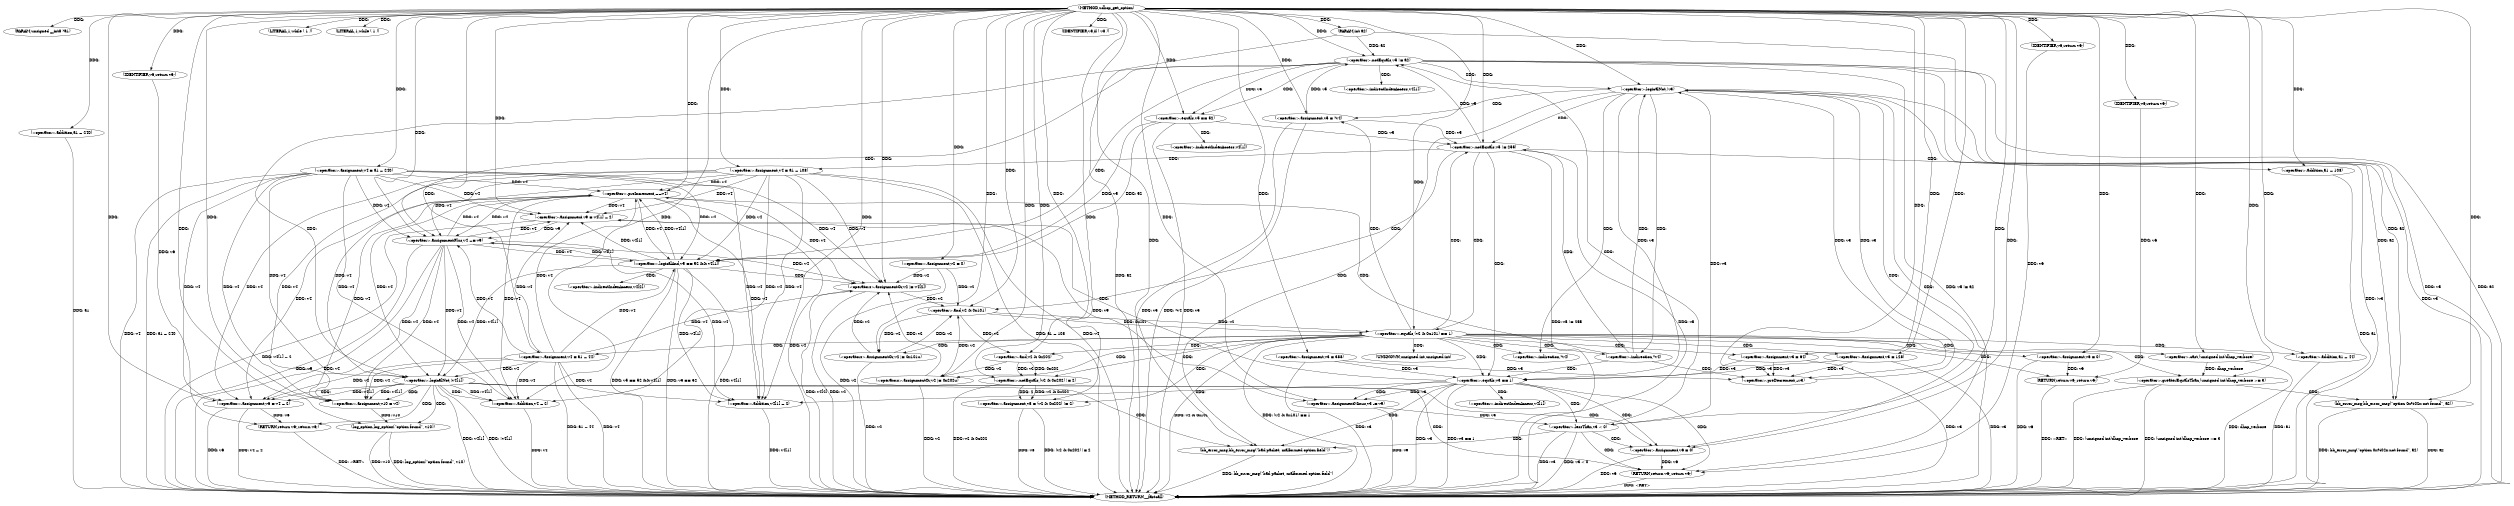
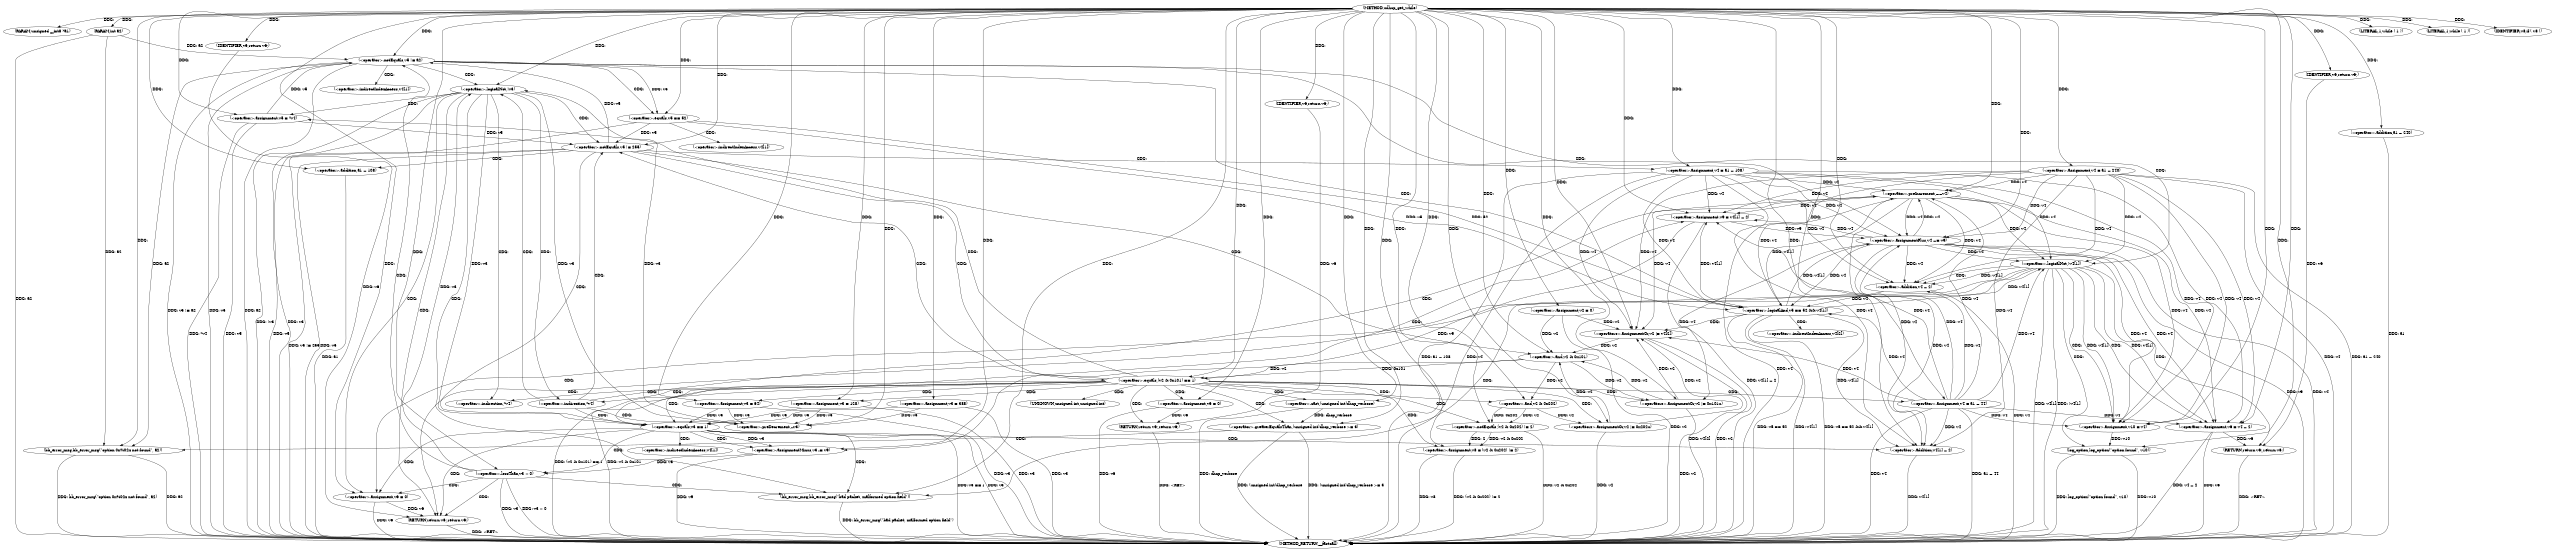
  digraph {
-   n1 [label="(METHOD,udhcp_get_option)"]
+   n1 [label="(METHOD,udhcp_get_while)"]
    n2 [label="(PARAM,unsigned __int8 *a1)"]
    n3 [label="(PARAM,int a2)"]
    n4 [label="(<operator>.assignment,v2 = 0)"]
    n5 [label="(<operator>.assignment,v3 = 388)"]
    n6 [label="(<operator>.assignment,v4 = a1 + 240)"]
    n7 [label="(<operator>.addition,a1 + 240)"]
    n8 [label="(LITERAL,1,while ( 1 ))"]
    n9 [label="(LITERAL,1,while ( 1 ))"]
    n10 [label="(<operator>.assignment,v5 = *v4)"]
    n11 [label="(<operator>.preDecrement,--v3)"]
    n12 [label="(<operator>.preIncrement,++v4)"]
    n13 [label="(<operator>.logicalNot,!v3)"]
    n14 [label="(<operator>.notEquals,v5 != 255)"]
    n15 [label="(<operator>.assignment,v4 = a1 + 108)"]
    n16 [label="(<operator>.addition,a1 + 108)"]
    n17 [label="(<operator>.equals,(v2 & 0x101) == 1)"]
    n18 [label="(<operator>.and,v2 & 0x101)"]
    n19 [label="(<operators>.assignmentOr,v2 |= 0x101u)"]
    n20 [label="(<operator>.assignment,v3 = 128)"]
    n21 [label="(<operator>.assignment,v8 = (v2 & 0x202) != 2)"]
    n22 [label="(<operator>.notEquals,(v2 & 0x202) != 2)"]
    n23 [label="(<operator>.and,v2 & 0x202)"]
    n24 [label="(<operators>.assignmentOr,v2 |= 0x202u)"]
    n25 [label="(IDENTIFIER,v8,if ( v8 ))"]
    n26 [label="(<operator>.assignment,v6 = 0)"]
    n27 [label="(<operator>.greaterEqualsThan,(unsigned int)dhcp_verbose >= 3)"]
    n28 [label="(<operator>.cast,(unsigned int)dhcp_verbose)"]
    n29 [label="(bb_error_msg,bb_error_msg(\"option 0x%02x not found\", a2))"]
    n30 [label="(IDENTIFIER,v6,return v6;)"]
    n31 [label="(<operator>.assignment,v4 = a1 + 44)"]
-   n32 [label="(<operator>.addition,a1 + 44)"]
    n33 [label="(<operator>.assignment,v3 = 64)"]
    n34 [label="(<operator>.assignment,v9 = v4[1] + 2)"]
    n35 [label="(<operator>.addition,v4[1] + 2)"]
    n36 [label="(<operator>.assignmentMinus,v3 -= v9)"]
    n37 [label="(<operator>.lessThan,v3 < 0)"]
    n38 [label="(<operator>.notEquals,v5 != a2)"]
    n39 [label="(<operator>.equals,v5 == 52)"]
    n40 [label="(<operators>.assignmentOr,v2 |= v4[2])"]
    n41 [label="(<operator>.assignmentPlus,v4 += v9)"]
    n42 [label="(<operator>.assignment,v6 = 0)"]
    n43 [label="(bb_error_msg,bb_error_msg(\"bad packet, malformed option field\"))"]
    n44 [label="(IDENTIFIER,v6,return v6;)"]
    n45 [label="(<operator>.assignment,v10 = v4)"]
    n46 [label="(<operator>.assignment,v6 = v4 + 2)"]
    n47 [label="(<operator>.addition,v4 + 2)"]
    n48 [label="(log_option,log_option(\"option found\", v10))"]
    n49 [label="(IDENTIFIER,v6,return v6;)"]
    n50 [label="(METHOD_RETURN,__fastcall)"]
    n51 [label="(<operator>.equals,v3 == 1)"]
    n52 [label="(<operator>.logicalAnd,v5 == 52 && v4[1])"]
    n53 [label="(<operator>.logicalNot,!v4[1])"]
    n54 [label="(RETURN,return v6;,return v6;)"]
    n55 [label="(<operator>.indirection,*v4)"]
    n56 [label="(<operator>.indirection,*v4)"]
    n57 [label="(RETURN,return v6;,return v6;)"]
    n58 [label="(UNKNOWN,unsigned int,unsigned int)"]
    n59 [label="(<operator>.indirectIndexAccess,v4[1])"]
    n60 [label="(<operator>.indirectIndexAccess,v4[1])"]
    n61 [label="(<operator>.indirectIndexAccess,v4[1])"]
    n62 [label="(RETURN,return v6;,return v6;)"]
    n63 [label="(<operator>.indirectIndexAccess,v4[2])"]
    n1 -> n2 [label="DDG: "]
    n1 -> n3 [label="DDG: "]
    n1 -> n4 [label="DDG: "]
    n1 -> n5 [label="DDG: "]
    n1 -> n6 [label="DDG: "]
    n1 -> n7 [label="DDG: "]
    n1 -> n8 [label="DDG: "]
    n1 -> n9 [label="DDG: "]
    n1 -> n10 [label="DDG: "]
    n1 -> n11 [label="DDG: "]
    n1 -> n12 [label="DDG: "]
    n1 -> n13 [label="DDG: "]
    n1 -> n14 [label="DDG: "]
    n1 -> n15 [label="DDG: "]
    n1 -> n16 [label="DDG: "]
    n1 -> n17 [label="DDG: "]
    n1 -> n18 [label="DDG: "]
    n1 -> n19 [label="DDG: "]
    n1 -> n20 [label="DDG: "]
    n1 -> n21 [label="DDG: "]
    n1 -> n22 [label="DDG: "]
    n1 -> n23 [label="DDG: "]
    n1 -> n24 [label="DDG: "]
    n1 -> n25 [label="DDG: "]
    n1 -> n26 [label="DDG: "]
    n1 -> n27 [label="DDG: "]
    n1 -> n28 [label="DDG: "]
    n1 -> n29 [label="DDG: "]
    n1 -> n30 [label="DDG: "]
    n1 -> n31 [label="DDG: "]
-   n1 -> n32 [label="DDG: "]
    n1 -> n33 [label="DDG: "]
    n1 -> n34 [label="DDG: "]
    n1 -> n35 [label="DDG: "]
    n1 -> n36 [label="DDG: "]
    n1 -> n37 [label="DDG: "]
    n1 -> n38 [label="DDG: "]
    n1 -> n39 [label="DDG: "]
    n1 -> n40 [label="DDG: "]
    n1 -> n41 [label="DDG: "]
    n1 -> n42 [label="DDG: "]
    n1 -> n43 [label="DDG: "]
    n1 -> n44 [label="DDG: "]
    n1 -> n45 [label="DDG: "]
    n1 -> n46 [label="DDG: "]
    n1 -> n47 [label="DDG: "]
    n1 -> n48 [label="DDG: "]
    n1 -> n49 [label="DDG: "]
    n3 -> n29 [label="DDG: a2"]
    n3 -> n38 [label="DDG: a2"]
    n3 -> n50 [label="DDG: a2"]
    n4 -> n18 [label="DDG: v2"]
    n4 -> n40 [label="DDG: v2"]
    n4 -> n50 [label="DDG: v2"]
    n5 -> n11 [label="DDG: v3"]
    n5 -> n50 [label="DDG: v3"]
    n5 -> n51 [label="DDG: v3"]
    n6 -> n12 [label="DDG: v4"]
    n6 -> n34 [label="DDG: v4"]
    n6 -> n35 [label="DDG: v4"]
    n6 -> n40 [label="DDG: v4"]
    n6 -> n41 [label="DDG: v4"]
    n6 -> n45 [label="DDG: v4"]
    n6 -> n46 [label="DDG: v4"]
    n6 -> n47 [label="DDG: v4"]
    n6 -> n50 [label="DDG: v4"]
    n6 -> n50 [label="DDG: a1 + 240"]
    n6 -> n52 [label="DDG: v4"]
    n6 -> n53 [label="DDG: v4"]
    n7 -> n50 [label="DDG: a1"]
    n10 -> n14 [label="DDG: v5"]
    n10 -> n38 [label="DDG: v5"]
    n10 -> n50 [label="DDG: v5"]
    n10 -> n50 [label="DDG: *v4"]
    n11 -> n13 [label="DDG: v3"]
    n12 -> n34 [label="DDG: v4"]
    n12 -> n35 [label="DDG: v4"]
    n12 -> n40 [label="DDG: v4"]
    n12 -> n41 [label="DDG: v4"]
    n12 -> n45 [label="DDG: v4"]
    n12 -> n46 [label="DDG: v4"]
    n12 -> n47 [label="DDG: v4"]
    n12 -> n50 [label="DDG: v4"]
-   n12 -> n52 [label="DDG: v4"]
+   n47 -> n52 [label="DDG: v4"]
    n12 -> n53 [label="DDG: v4"]
    n13 -> n10 [label="CDG: "]
    n13 -> n11 [label="DDG: v3"]
    n13 -> n14 [label="CDG: "]
    n13 -> n42 [label="CDG: "]
    n13 -> n43 [label="CDG: "]
    n13 -> n50 [label="DDG: !v3"]
    n13 -> n50 [label="DDG: v3"]
    n13 -> n51 [label="DDG: v3"]
    n13 -> n54 [label="CDG: "]
    n13 -> n55 [label="CDG: "]
    n13 -> n56 [label="CDG: "]
    n14 -> n15 [label="CDG: "]
    n14 -> n16 [label="CDG: "]
    n14 -> n17 [label="CDG: "]
    n14 -> n18 [label="CDG: "]
    n14 -> n38 [label="DDG: v5"]
    n14 -> n50 [label="DDG: v5 != 255"]
    n14 -> n50 [label="DDG: v5"]
    n14 -> n51 [label="CDG: "]
    n15 -> n12 [label="DDG: v4"]
    n15 -> n34 [label="DDG: v4"]
    n15 -> n35 [label="DDG: v4"]
    n15 -> n40 [label="DDG: v4"]
    n15 -> n41 [label="DDG: v4"]
    n15 -> n45 [label="DDG: v4"]
    n15 -> n46 [label="DDG: v4"]
    n15 -> n47 [label="DDG: v4"]
    n15 -> n50 [label="DDG: a1 + 108"]
    n15 -> n50 [label="DDG: v4"]
    n15 -> n52 [label="DDG: v4"]
    n15 -> n53 [label="DDG: v4"]
    n16 -> n50 [label="DDG: a1"]
    n17 -> n10 [label="CDG: "]
    n17 -> n14 [label="CDG: "]
    n17 -> n19 [label="CDG: "]
    n17 -> n20 [label="CDG: "]
    n17 -> n21 [label="CDG: "]
    n17 -> n22 [label="CDG: "]
    n17 -> n23 [label="CDG: "]
    n17 -> n24 [label="CDG: "]
    n17 -> n26 [label="CDG: "]
    n17 -> n27 [label="CDG: "]
    n17 -> n28 [label="CDG: "]
    n17 -> n31 [label="CDG: "]
-   n17 -> n32 [label="CDG: "]
    n17 -> n33 [label="CDG: "]
    n17 -> n50 [label="DDG: v2 & 0x101"]
    n17 -> n50 [label="DDG: (v2 & 0x101) == 1"]
    n17 -> n51 [label="CDG: "]
    n17 -> n55 [label="CDG: "]
    n17 -> n56 [label="CDG: "]
    n17 -> n57 [label="CDG: "]
    n17 -> n58 [label="CDG: "]
    n18 -> n17 [label="DDG: v2"]
    n18 -> n17 [label="DDG: 0x101"]
    n18 -> n19 [label="DDG: v2"]
    n18 -> n23 [label="DDG: v2"]
    n19 -> n18 [label="DDG: v2"]
    n19 -> n40 [label="DDG: v2"]
    n19 -> n50 [label="DDG: v2"]
    n20 -> n11 [label="DDG: v3"]
    n20 -> n50 [label="DDG: v3"]
    n20 -> n51 [label="DDG: v3"]
    n21 -> n50 [label="DDG: v8"]
    n21 -> n50 [label="DDG: (v2 & 0x202) != 2"]
    n22 -> n21 [label="DDG: v2 & 0x202"]
    n22 -> n21 [label="DDG: 2"]
    n22 -> n50 [label="DDG: v2 & 0x202"]
    n23 -> n22 [label="DDG: v2"]
    n23 -> n22 [label="DDG: 0x202"]
    n23 -> n24 [label="DDG: v2"]
    n24 -> n18 [label="DDG: v2"]
    n24 -> n40 [label="DDG: v2"]
    n24 -> n50 [label="DDG: v2"]
    n26 -> n50 [label="DDG: v6"]
    n26 -> n57 [label="DDG: v6"]
    n27 -> n29 [label="CDG: "]
    n27 -> n50 [label="DDG: (unsigned int)dhcp_verbose"]
    n27 -> n50 [label="DDG: (unsigned int)dhcp_verbose >= 3"]
    n28 -> n27 [label="DDG: dhcp_verbose"]
    n28 -> n50 [label="DDG: dhcp_verbose"]
    n29 -> n50 [label="DDG: a2"]
    n29 -> n50 [label="DDG: bb_error_msg(\"option 0x%02x not found\", a2)"]
    n30 -> n57 [label="DDG: v6"]
    n31 -> n12 [label="DDG: v4"]
    n31 -> n34 [label="DDG: v4"]
    n31 -> n35 [label="DDG: v4"]
    n31 -> n40 [label="DDG: v4"]
    n31 -> n41 [label="DDG: v4"]
    n31 -> n45 [label="DDG: v4"]
    n31 -> n46 [label="DDG: v4"]
    n31 -> n47 [label="DDG: v4"]
    n31 -> n50 [label="DDG: a1 + 44"]
    n31 -> n50 [label="DDG: v4"]
    n31 -> n52 [label="DDG: v4"]
    n31 -> n53 [label="DDG: v4"]
-   n32 -> n50 [label="DDG: a1"]
    n33 -> n11 [label="DDG: v3"]
    n33 -> n50 [label="DDG: v3"]
    n33 -> n51 [label="DDG: v3"]
    n34 -> n36 [label="DDG: v9"]
    n34 -> n41 [label="DDG: v9"]
    n34 -> n50 [label="DDG: v4[1] + 2"]
    n35 -> n50 [label="DDG: v4[1]"]
    n36 -> n37 [label="DDG: v3"]
    n36 -> n50 [label="DDG: v9"]
    n37 -> n13 [label="DDG: v3"]
    n37 -> n38 [label="CDG: "]
    n37 -> n42 [label="CDG: "]
    n37 -> n43 [label="CDG: "]
    n37 -> n50 [label="DDG: v3"]
    n37 -> n50 [label="DDG: v3 < 0"]
    n37 -> n54 [label="CDG: "]
    n38 -> n13 [label="CDG: "]
    n38 -> n29 [label="DDG: a2"]
    n38 -> n39 [label="DDG: v5"]
    n38 -> n39 [label="CDG: "]
    n38 -> n41 [label="CDG: "]
    n38 -> n50 [label="DDG: v5 != a2"]
    n38 -> n50 [label="DDG: v5"]
    n38 -> n50 [label="DDG: a2"]
    n38 -> n52 [label="CDG: "]
    n38 -> n53 [label="CDG: "]
    n38 -> n60 [label="CDG: "]
    n39 -> n14 [label="DDG: v5"]
    n39 -> n50 [label="DDG: v5"]
    n39 -> n52 [label="DDG: v5"]
    n39 -> n52 [label="DDG: 52"]
    n39 -> n61 [label="CDG: "]
    n40 -> n18 [label="DDG: v2"]
    n40 -> n50 [label="DDG: v4[2]"]
    n40 -> n50 [label="DDG: v2"]
    n41 -> n12 [label="DDG: v4"]
    n41 -> n34 [label="DDG: v4"]
    n41 -> n35 [label="DDG: v4"]
-   n41 -> n40 [label="DDG: v4"]
+   n41 -> n19 [label="DDG: v4"]
    n41 -> n45 [label="DDG: v4"]
    n41 -> n46 [label="DDG: v4"]
    n41 -> n47 [label="DDG: v4"]
    n41 -> n50 [label="DDG: v9"]
    n41 -> n50 [label="DDG: v4"]
    n41 -> n52 [label="DDG: v4"]
    n41 -> n53 [label="DDG: v4"]
    n42 -> n50 [label="DDG: v6"]
    n42 -> n54 [label="DDG: v6"]
    n43 -> n50 [label="DDG: bb_error_msg(\"bad packet, malformed option field\")"]
    n44 -> n54 [label="DDG: v6"]
    n45 -> n48 [label="DDG: v10"]
    n46 -> n50 [label="DDG: v6"]
    n46 -> n50 [label="DDG: v4 + 2"]
    n46 -> n62 [label="DDG: v6"]
    n47 -> n50 [label="DDG: v4"]
    n48 -> n50 [label="DDG: log_option(\"option found\", v10)"]
    n48 -> n50 [label="DDG: v10"]
    n49 -> n62 [label="DDG: v6"]
    n51 -> n34 [label="CDG: "]
    n51 -> n35 [label="CDG: "]
    n51 -> n36 [label="DDG: v3"]
    n51 -> n36 [label="CDG: "]
    n51 -> n37 [label="CDG: "]
    n51 -> n42 [label="CDG: "]
    n51 -> n43 [label="CDG: "]
    n51 -> n50 [label="DDG: v3"]
    n51 -> n50 [label="DDG: v3 == 1"]
    n51 -> n54 [label="CDG: "]
    n51 -> n59 [label="CDG: "]
    n52 -> n12 [label="DDG: v4[1]"]
    n52 -> n34 [label="DDG: v4[1]"]
    n52 -> n35 [label="DDG: v4[1]"]
    n52 -> n40 [label="CDG: "]
    n52 -> n41 [label="DDG: v4[1]"]
    n52 -> n50 [label="DDG: v5 == 52 && v4[1]"]
    n52 -> n50 [label="DDG: v5 == 52"]
    n52 -> n50 [label="DDG: v4[1]"]
    n52 -> n53 [label="DDG: v4[1]"]
    n52 -> n63 [label="CDG: "]
    n53 -> n42 [label="CDG: "]
    n53 -> n43 [label="CDG: "]
    n53 -> n45 [label="DDG: v4[1]"]
    n53 -> n45 [label="CDG: "]
    n53 -> n46 [label="DDG: v4[1]"]
    n53 -> n46 [label="CDG: "]
    n53 -> n47 [label="DDG: v4[1]"]
    n53 -> n47 [label="CDG: "]
    n53 -> n48 [label="CDG: "]
    n53 -> n50 [label="DDG: v4[1]"]
    n53 -> n50 [label="DDG: !v4[1]"]
    n53 -> n54 [label="CDG: "]
    n53 -> n62 [label="CDG: "]
    n54 -> n50 [label="DDG: <RET>"]
    n56 -> n11 [label="CDG: "]
    n56 -> n12 [label="CDG: "]
    n56 -> n13 [label="CDG: "]
    n56 -> n14 [label="CDG: "]
    n56 -> n51 [label="CDG: "]
    n57 -> n50 [label="DDG: <RET>"]
    n62 -> n50 [label="DDG: <RET>"]
  }
